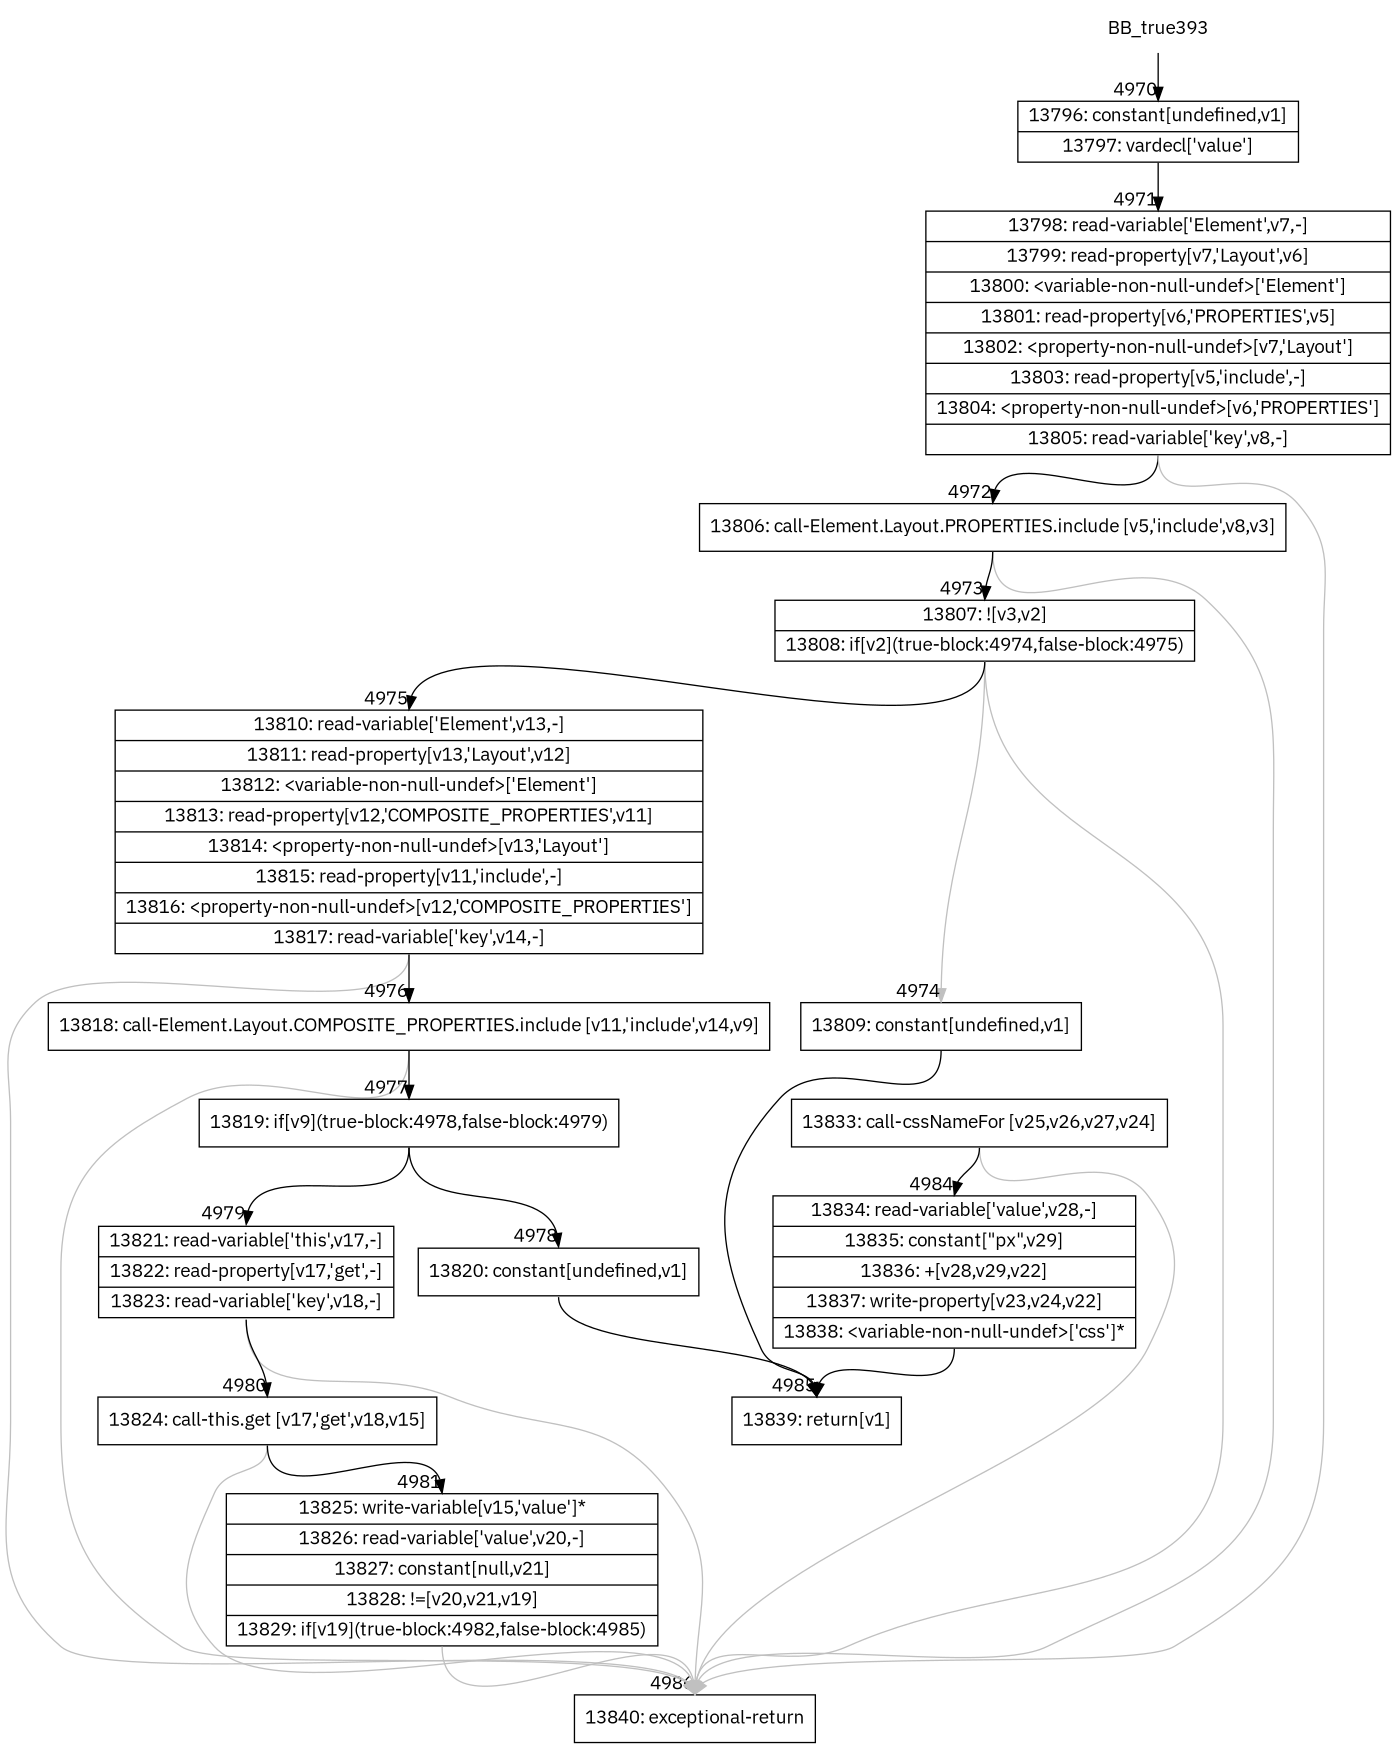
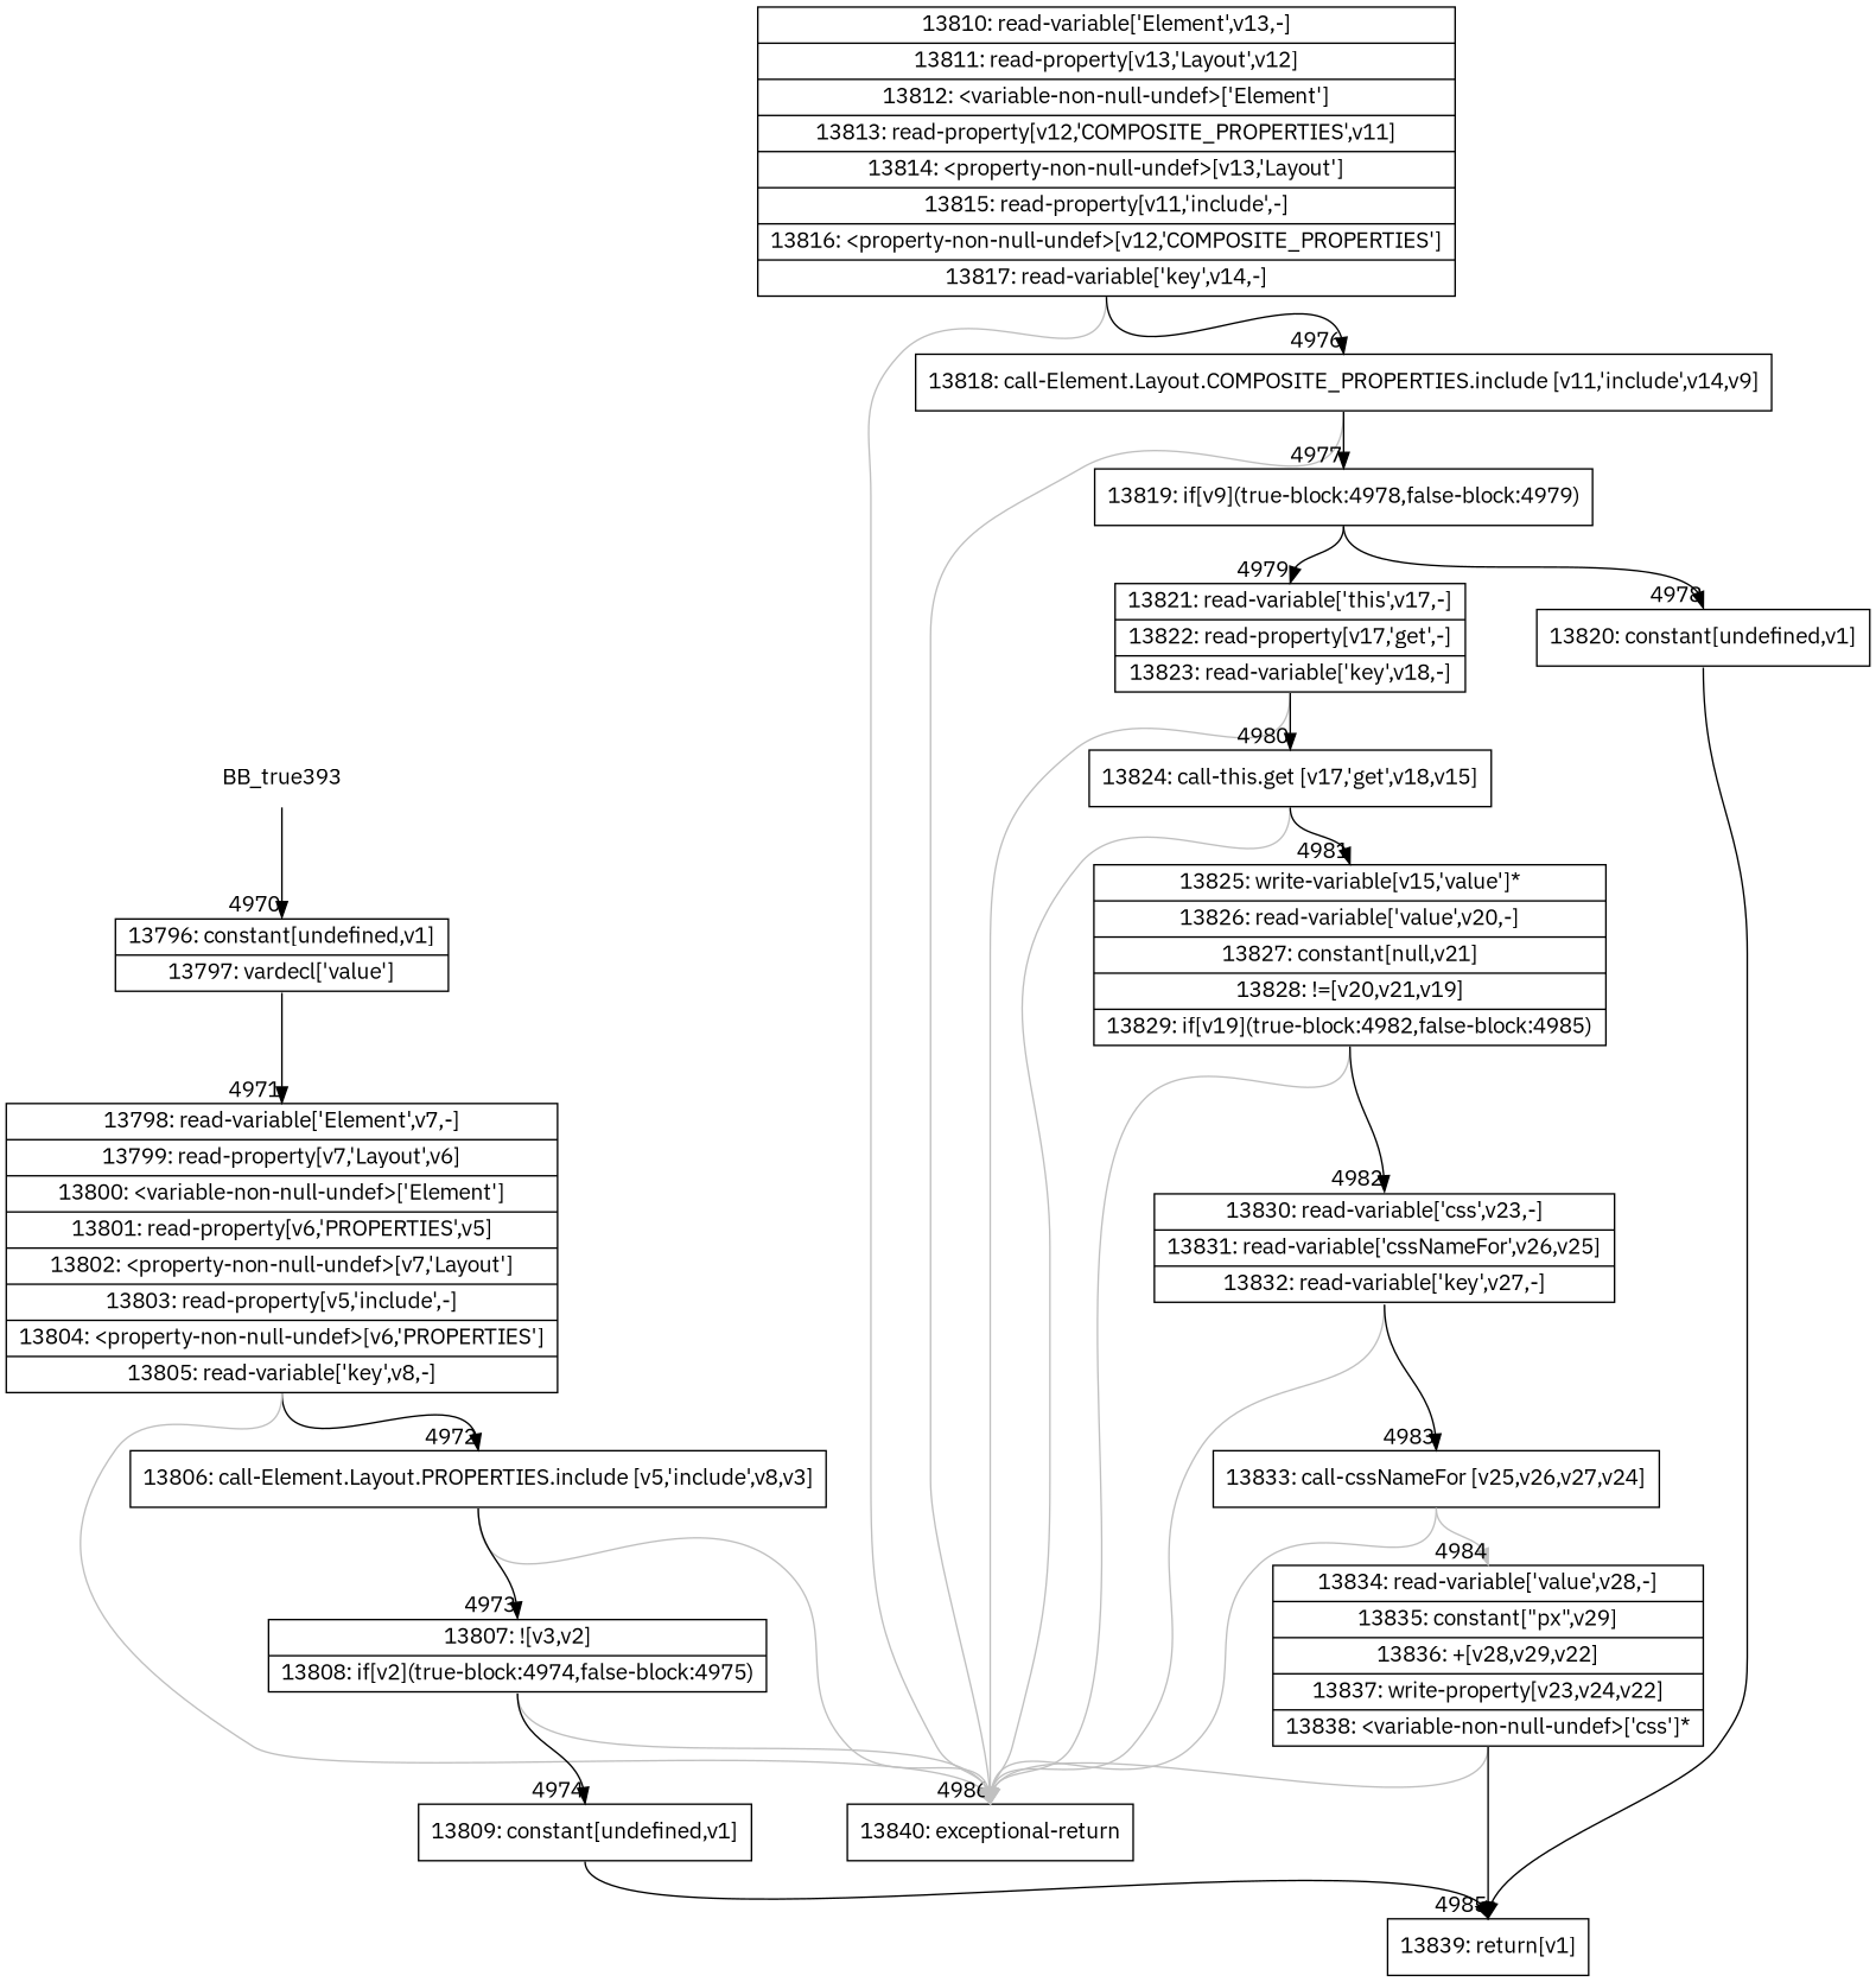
  digraph {
    fontname="IBM Plex Sans"
    rankdir=TD
    node [fontname="IBM Plex Sans" shape=record]
    edge [fontname="IBM Plex Sans" headport=n tailport=s]
    n1 [label=BB_true393 shape=none]
    n2 [label="{13796: constant[undefined,v1]|13797: vardecl['value']}"]
    n3 [label="{13798: read-variable['Element',v7,-]|13799: read-property[v7,'Layout',v6]|13800: \<variable-non-null-undef\>['Element']|13801: read-property[v6,'PROPERTIES',v5]|13802: \<property-non-null-undef\>[v7,'Layout']|13803: read-property[v5,'include',-]|13804: \<property-non-null-undef\>[v6,'PROPERTIES']|13805: read-variable['key',v8,-]}"]
    n4 [label="{13806: call-Element.Layout.PROPERTIES.include [v5,'include',v8,v3]}"]
    n5 [label="{13840: exceptional-return}"]
    n6 [label="{13807: ![v3,v2]|13808: if[v2](true-block:4974,false-block:4975)}"]
    n7 [label="{13809: constant[undefined,v1]}"]
    n8 [label="{13810: read-variable['Element',v13,-]|13811: read-property[v13,'Layout',v12]|13812: \<variable-non-null-undef\>['Element']|13813: read-property[v12,'COMPOSITE_PROPERTIES',v11]|13814: \<property-non-null-undef\>[v13,'Layout']|13815: read-property[v11,'include',-]|13816: \<property-non-null-undef\>[v12,'COMPOSITE_PROPERTIES']|13817: read-variable['key',v14,-]}"]
    n9 [label="{13839: return[v1]}"]
    n10 [label="{13818: call-Element.Layout.COMPOSITE_PROPERTIES.include [v11,'include',v14,v9]}"]
    n11 [label="{13819: if[v9](true-block:4978,false-block:4979)}"]
    n12 [label="{13820: constant[undefined,v1]}"]
    n13 [label="{13821: read-variable['this',v17,-]|13822: read-property[v17,'get',-]|13823: read-variable['key',v18,-]}"]
    n14 [label="{13824: call-this.get [v17,'get',v18,v15]}"]
    n15 [label="{13825: write-variable[v15,'value']*|13826: read-variable['value',v20,-]|13827: constant[null,v21]|13828: !=[v20,v21,v19]|13829: if[v19](true-block:4982,false-block:4985)}"]
+   n16 [label="{13830: read-variable['css',v23,-]|13831: read-variable['cssNameFor',v26,v25]|13832: read-variable['key',v27,-]}"]
    n17 [label="{13833: call-cssNameFor [v25,v26,v27,v24]}"]
    n18 [label="{13834: read-variable['value',v28,-]|13835: constant[\"px\",v29]|13836: +[v28,v29,v22]|13837: write-property[v23,v24,v22]|13838: \<variable-non-null-undef\>['css']*}"]
    n1 -> n2 [headlabel="    4970"]
    n2 -> n3 [headlabel="      4971"]
    n3 -> n4 [headlabel="      4972"]
    n3 -> n5 [color=gray headlabel="      4986"]
    n4 -> n5 [color=gray]
    n4 -> n6 [headlabel="      4973"]
    n6 -> n5 [color=gray]
-   n6 -> n7 [headlabel="      4974" color=gray]
-   n6 -> n8 [headlabel="      4975"]
+   n6 -> n7 [headlabel="      4974"]
    n7 -> n9 [headlabel="      4985"]
    n8 -> n5 [color=gray]
    n8 -> n10 [headlabel="      4976"]
    n10 -> n5 [color=gray]
    n10 -> n11 [headlabel="      4977"]
    n11 -> n12 [headlabel="      4978"]
    n11 -> n13 [headlabel="      4979"]
    n12 -> n9
    n13 -> n5 [color=gray]
    n13 -> n14 [headlabel="      4980"]
    n14 -> n5 [color=gray]
    n14 -> n15 [headlabel="      4981"]
    n15 -> n5 [color=gray]
+   n15 -> n16 [headlabel="      4982"]
+   n16 -> n5 [color=gray]
+   n16 -> n17 [headlabel="      4983"]
    n17 -> n5 [color=gray]
-   n17 -> n18 [headlabel="      4984"]
+   n17 -> n18 [headlabel="      4984" color=gray]
+   n18 -> n5 [color=gray]
    n18 -> n9
  }
